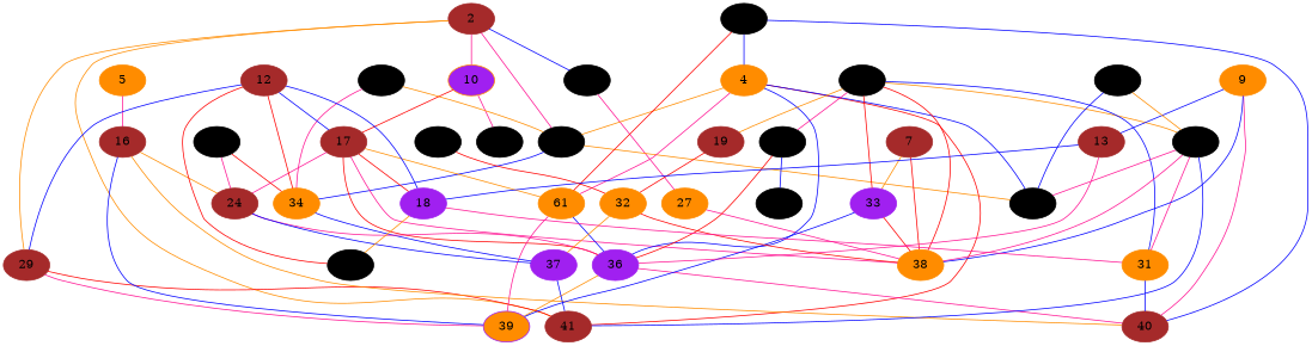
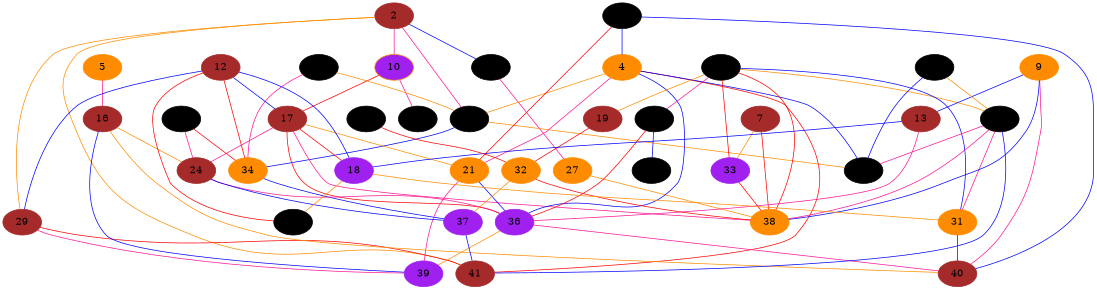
  graph {
    node [color=black style=filled]
    edge [color=blue weight=1.0]
    2 [color=brown]
    10 [color=darkorange fillcolor=purple]
    20
    23
    29 [color=brown]
    41 [color=brown]
    17 [color=brown]
    28
    27 [color=darkorange]
    35
    34 [color=darkorange]
-   39 [color=purple fillcolor=darkorange]
+   39 [color=purple]
    4 [color=darkorange]
    3
-   21 [color=darkorange label=61]
+   21 [color=darkorange]
    40 [color=brown]
    36 [color=purple]
    5 [color=darkorange]
    16 [color=brown]
    24 [color=brown]
    6
    15
    19 [color=brown]
    25
    31 [color=darkorange]
    33 [color=purple]
    38 [color=darkorange]
    22
    32 [color=darkorange]
    7 [color=brown]
    8
    37 [color=purple]
    9 [color=darkorange]
    13 [color=brown]
    18 [color=purple]
    11
    12 [color=brown]
    30
    14
    26
    2 -- 10 [color=deeppink]
    2 -- 20
    2 -- 23 [color=deeppink]
    2 -- 29 [color=darkorange]
    2 -- 41 [color=darkorange]
    10 -- 17 [color=red]
    10 -- 28 [color=deeppink]
    20 -- 27 [color=deeppink]
    23 -- 35 [color=darkorange]
    23 -- 34
    29 -- 41 [color=red]
    29 -- 39 [color=deeppink]
    17 -- 21 [color=darkorange]
    17 -- 36 [color=red]
    17 -- 24 [color=deeppink]
    17 -- 38 [color=deeppink]
    17 -- 18 [color=red]
-   27 -- 38 [color=deeppink]
+   27 -- 38 [color=darkorange]
    34 -- 37
    4 -- 23 [color=darkorange]
    4 -- 41 [color=red]
    4 -- 35
    4 -- 21 [color=deeppink weight=2.0]
    4 -- 36
    3 -- 4
    3 -- 21 [color=red]
    3 -- 40
    21 -- 39 [color=deeppink]
    21 -- 36
    36 -- 39 [color=darkorange weight=2.0]
    36 -- 40 [color=deeppink]
    5 -- 16 [color=deeppink]
    16 -- 39
    16 -- 40 [color=darkorange]
    16 -- 24 [color=darkorange]
    24 -- 36 [color=deeppink]
    24 -- 37
    6 -- 15 [color=deeppink]
    6 -- 19 [color=darkorange]
    6 -- 25 [color=darkorange]
    6 -- 31
    6 -- 33 [color=red weight=2.0]
    6 -- 38 [color=red]
    15 -- 36 [color=red]
    15 -- 22
    19 -- 32 [color=red]
    25 -- 41
    25 -- 35 [color=deeppink]
    25 -- 31 [color=deeppink]
    25 -- 38 [color=deeppink]
    31 -- 40 [weight=2.0]
-   33 -- 39
    33 -- 38 [color=red]
    32 -- 38 [color=red]
    32 -- 37 [color=darkorange]
    7 -- 33 [color=darkorange]
    7 -- 38 [color=red]
    8 -- 23 [color=darkorange]
    8 -- 34 [color=deeppink]
    37 -- 41
    9 -- 40 [color=deeppink]
    9 -- 38
    9 -- 13
    13 -- 36 [color=deeppink]
    13 -- 18
-   18 -- 31 [color=deeppink]
+   18 -- 31 [color=darkorange]
    18 -- 30 [color=darkorange]
    11 -- 35
    11 -- 25 [color=darkorange]
    12 -- 29
    12 -- 17
    12 -- 34 [color=red]
    12 -- 18
    12 -- 30 [color=red]
    14 -- 34 [color=red]
    14 -- 24 [color=deeppink]
    26 -- 32 [color=red]
  }
